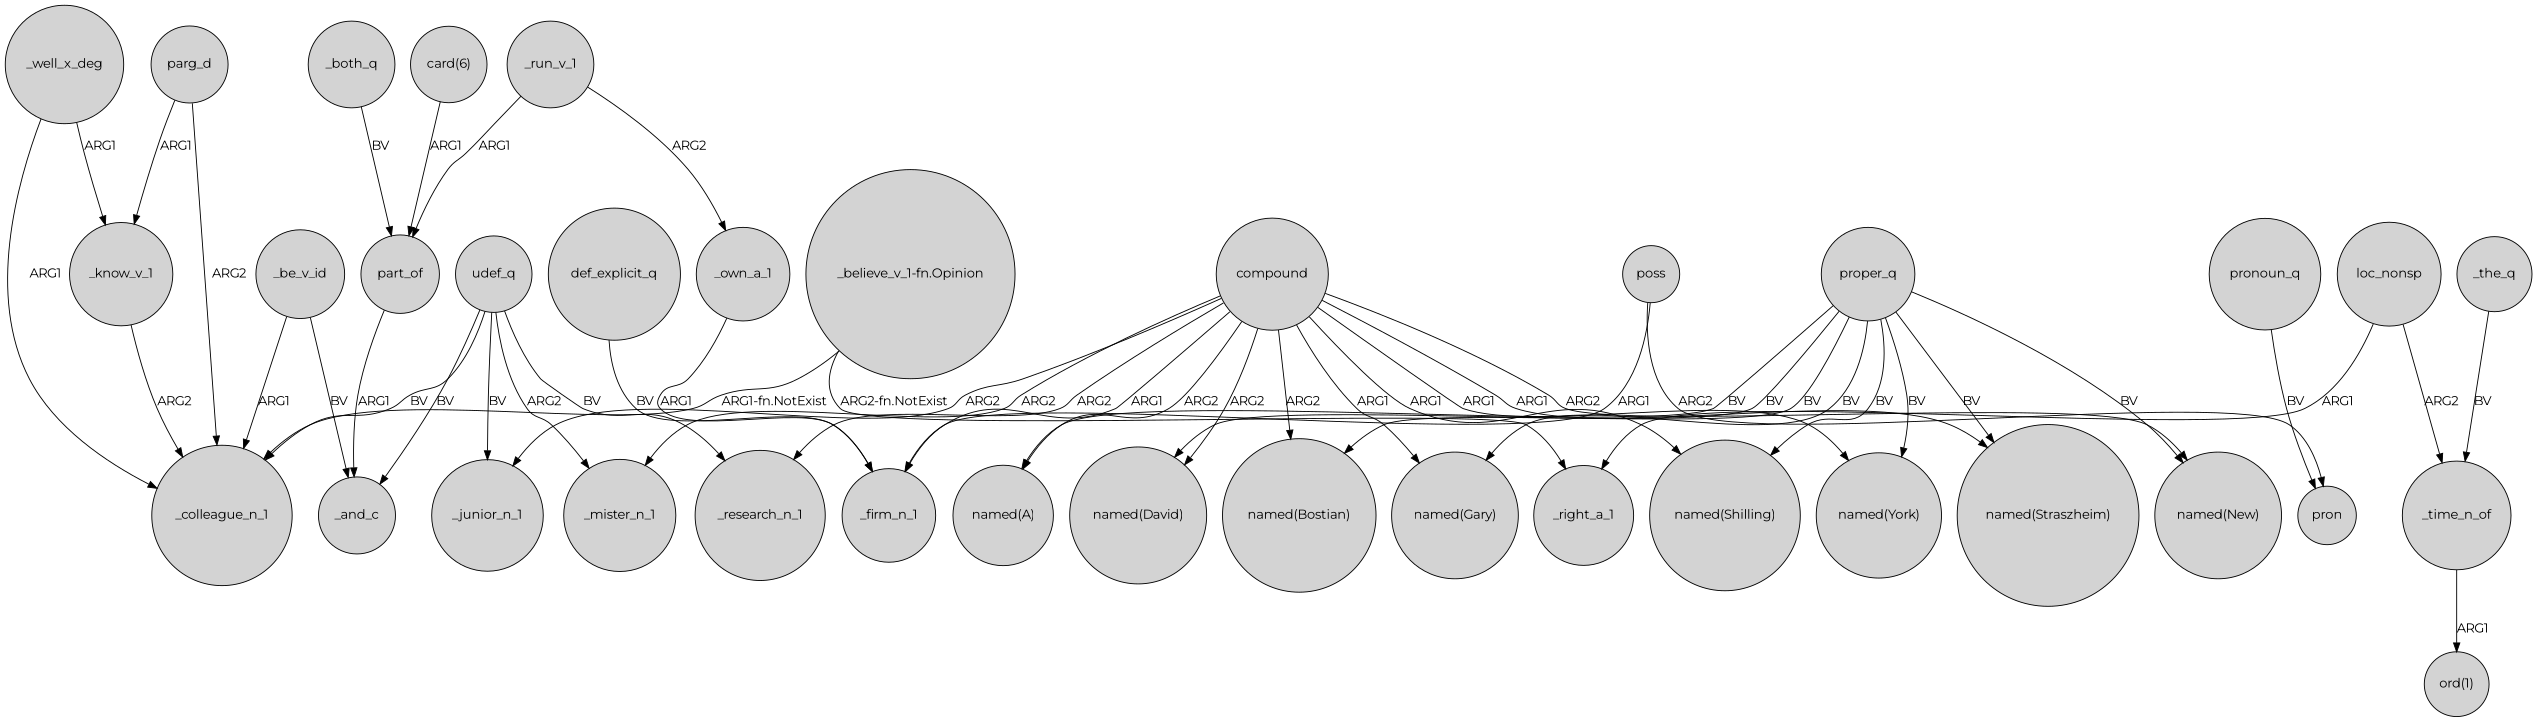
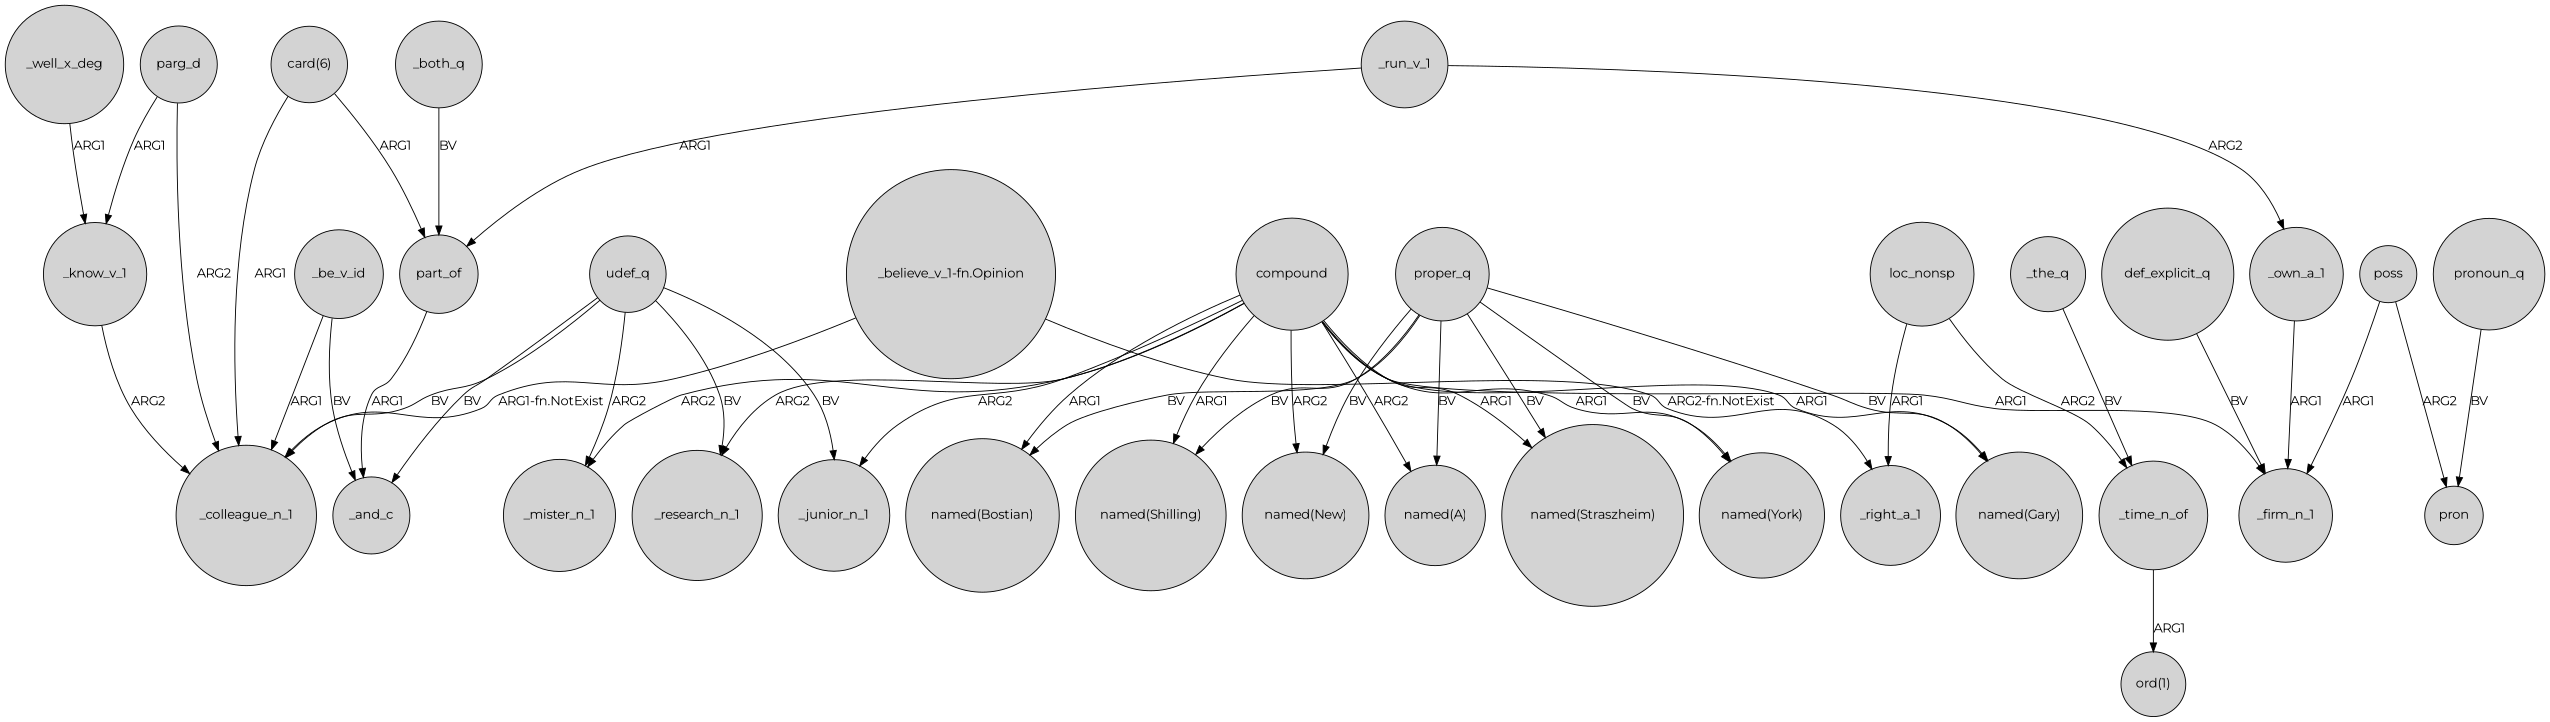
  digraph {
    fontname=Montserrat
    node [fontname=Montserrat shape=circle style=filled]
    edge [fontname=Montserrat]
    _know_v_1
    _colleague_n_1
    n3 [label="card(6)"]
    part_of
    _and_c
    proper_q
    "named(Bostian)"
    "named(New)"
    "named(Shilling)"
    "named(Gary)"
    "named(A)"
    "named(York)"
-   "named(David)"
    "named(Straszheim)"
    compound
    _mister_n_1
    _firm_n_1
    _research_n_1
    _junior_n_1
    poss
    pron
    _run_v_1
    _own_a_1
    udef_q
    parg_d
    loc_nonsp
    _time_n_of
    _right_a_1
    "ord(1)"
    _both_q
    _be_v_id
    pronoun_q
    _the_q
    def_explicit_q
    "_believe_v_1-fn.Opinion"
    _well_x_deg
    _know_v_1 -> _colleague_n_1 [label=ARG2]
-   _well_x_deg -> _colleague_n_1 [label=ARG1]
+   n3 -> _colleague_n_1 [label=ARG1]
    n3 -> part_of [label=ARG1]
    part_of -> _and_c [label=ARG1]
    proper_q -> "named(Bostian)" [label=BV]
    proper_q -> "named(New)" [label=BV]
    proper_q -> "named(Shilling)" [label=BV]
    proper_q -> "named(Gary)" [label=BV]
    proper_q -> "named(A)" [label=BV]
    proper_q -> "named(York)" [label=BV]
-   proper_q -> "named(David)" [label=BV]
    proper_q -> "named(Straszheim)" [label=BV]
-   compound -> "named(Bostian)" [label=ARG2]
+   compound -> "named(Bostian)" [label=ARG1]
    compound -> "named(New)" [label=ARG2]
    compound -> "named(Shilling)" [label=ARG1]
    compound -> "named(Gary)" [label=ARG1]
    compound -> "named(A)" [label=ARG2]
    compound -> "named(York)" [label=ARG1]
-   compound -> "named(David)" [label=ARG2]
    compound -> "named(Straszheim)" [label=ARG1]
    compound -> _mister_n_1 [label=ARG2]
    compound -> _firm_n_1 [label=ARG1]
    compound -> _research_n_1 [label=ARG2]
    compound -> _junior_n_1 [label=ARG2]
    poss -> _firm_n_1 [label=ARG1]
    poss -> pron [label=ARG2]
    _run_v_1 -> part_of [label=ARG1]
    _run_v_1 -> _own_a_1 [label=ARG2]
    _own_a_1 -> _firm_n_1 [label=ARG1]
    udef_q -> _colleague_n_1 [label=BV]
    udef_q -> _and_c [label=BV]
    udef_q -> _mister_n_1 [label=ARG2]
    udef_q -> _research_n_1 [label=BV]
    udef_q -> _junior_n_1 [label=BV]
    parg_d -> _know_v_1 [label=ARG1]
    parg_d -> _colleague_n_1 [label=ARG2]
    loc_nonsp -> _time_n_of [label=ARG2]
    loc_nonsp -> _right_a_1 [label=ARG1]
    _time_n_of -> "ord(1)" [label=ARG1]
    _both_q -> part_of [label=BV]
    _be_v_id -> _colleague_n_1 [label=ARG1]
    _be_v_id -> _and_c [label=BV]
    pronoun_q -> pron [label=BV]
    _the_q -> _time_n_of [label=BV]
    def_explicit_q -> _firm_n_1 [label=BV]
    "_believe_v_1-fn.Opinion" -> _colleague_n_1 [label="ARG1-fn.NotExist"]
    "_believe_v_1-fn.Opinion" -> _right_a_1 [label="ARG2-fn.NotExist"]
    _well_x_deg -> _know_v_1 [label=ARG1]
  }
